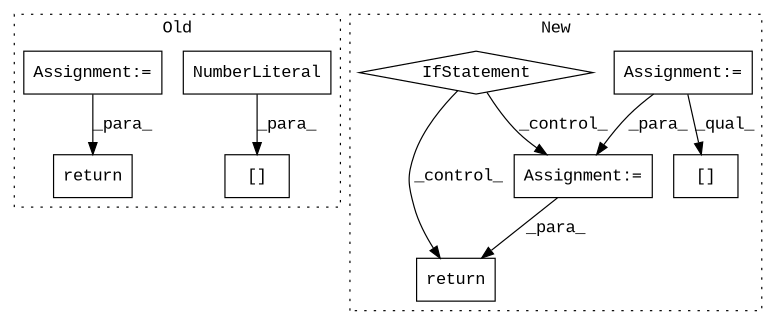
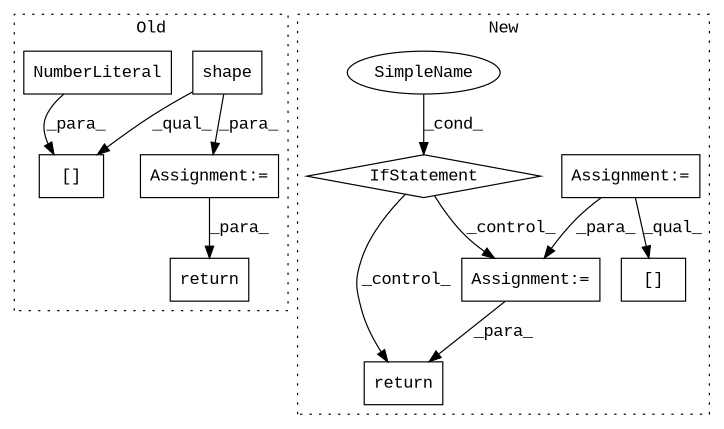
  digraph {
    fontname="Liberation Mono"
    node [a=7 fontname="Liberation Mono" l=1 shape=box]
    edge [fontname="Liberation Mono"]
+   n1 [a=32 l="6,1" label=shape s="1127,1134"]
    n2 [a=2 l="20,1" label="[]" s="1116,1137"]
    n3 [a=34 label=NumberLiteral s=1136]
    n4 [a=41 l=7 label=return s=1259]
    n5 [label="Assignment:=" s=1105]
    n6 [a=41 l=7 label=return s=1268]
    n7 [label="Assignment:=" s=1125]
    n8 [label="Assignment:=" s=1182]
    n9 [a=25 l="4,2" label=IfStatement s="1151,1170" shape=diamond]
    n10 [a=2 l="9,2" label="[]" s="1199,1235"]
+   n11 [a=42 l=15 label=SimpleName s=1155 shape=ellipse]
    subgraph cluster_1 {
      label=Old
      style=dotted
+     n1
      n2
      n3
      n4
      n5
    }
    subgraph cluster_2 {
      label=New
      style=dotted
      n6
      n7
      n8
      n9
      n10
+     n11
    }
+   n1 -> n2 [label=_qual_]
+   n1 -> n5 [label=_para_]
    n3 -> n2 [label=_para_]
    n5 -> n4 [label=_para_]
    n7 -> n8 [label=_para_]
    n7 -> n10 [label=_qual_]
    n8 -> n6 [label=_para_]
    n9 -> n6 [label=_control_]
    n9 -> n8 [label=_control_]
+   n11 -> n9 [label=_cond_]
  }
